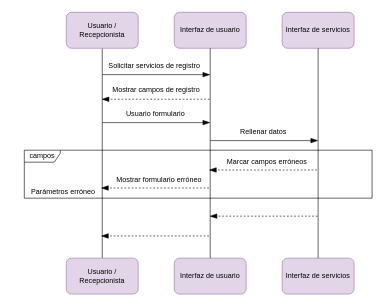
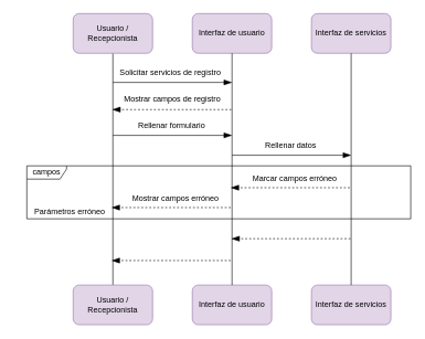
  <mxCell id="0" />
  <mxCell id="1" parent="0" />
  <mxCell id="2" value="campos" style="shape=umlFrame;whiteSpace=wrap;html=1;width=60;height=20;" vertex="1" parent="1"><mxGeometry x="40" y="250" width="580" height="80" as="geometry" /></mxCell>
  <mxCell id="3" style="edgeStyle=orthogonalEdgeStyle;rounded=0;orthogonalLoop=1;jettySize=auto;html=1;endArrow=none;endFill=0;" edge="1" parent="1" source="4" target="7"><mxGeometry relative="1" as="geometry" /></mxCell>
  <mxCell id="4" value="Usuario /&lt;br&gt;Recepcionista" style="rounded=1;whiteSpace=wrap;html=1;fillColor=#e1d5e7;strokeColor=#9673a6;" vertex="1" parent="1"><mxGeometry x="110" y="20" width="120" height="60" as="geometry" /></mxCell>
  <mxCell id="5" value="Interfaz de usuario" style="rounded=1;whiteSpace=wrap;html=1;fillColor=#e1d5e7;strokeColor=#9673a6;" vertex="1" parent="1"><mxGeometry x="290" y="20" width="120" height="60" as="geometry" /></mxCell>
  <mxCell id="6" value="Interfaz de servicios" style="rounded=1;whiteSpace=wrap;html=1;fillColor=#e1d5e7;strokeColor=#9673a6;" vertex="1" parent="1"><mxGeometry x="470" y="20" width="120" height="60" as="geometry" /></mxCell>
  <mxCell id="7" value="Usuario /&lt;br&gt;Recepcionista" style="rounded=1;whiteSpace=wrap;html=1;fillColor=#e1d5e7;strokeColor=#9673a6;" vertex="1" parent="1"><mxGeometry x="110" y="430" width="120" height="60" as="geometry" /></mxCell>
  <mxCell id="8" value="Interfaz de usuario" style="rounded=1;whiteSpace=wrap;html=1;fillColor=#e1d5e7;strokeColor=#9673a6;" vertex="1" parent="1"><mxGeometry x="290" y="430" width="120" height="60" as="geometry" /></mxCell>
  <mxCell id="9" value="Interfaz de servicios" style="rounded=1;whiteSpace=wrap;html=1;fillColor=#e1d5e7;strokeColor=#9673a6;" vertex="1" parent="1"><mxGeometry x="470" y="430" width="120" height="60" as="geometry" /></mxCell>
  <mxCell id="10" style="edgeStyle=orthogonalEdgeStyle;rounded=0;orthogonalLoop=1;jettySize=auto;html=1;endArrow=none;endFill=0;" edge="1" parent="1" source="5" target="8"><mxGeometry relative="1" as="geometry"><mxPoint x="349.5" y="150" as="sourcePoint" /><mxPoint x="349.5" y="430" as="targetPoint" /></mxGeometry></mxCell>
  <mxCell id="11" style="edgeStyle=orthogonalEdgeStyle;rounded=0;orthogonalLoop=1;jettySize=auto;html=1;endArrow=none;endFill=0;" edge="1" parent="1" source="6" target="9"><mxGeometry relative="1" as="geometry"><mxPoint x="529.5" y="150" as="sourcePoint" /><mxPoint x="529.5" y="430" as="targetPoint" /></mxGeometry></mxCell>
  <mxCell id="12" value="" style="endArrow=blockThin;endSize=10;endFill=1;html=1;startSize=6;" edge="1" parent="1"><mxGeometry width="160" relative="1" as="geometry"><mxPoint x="170" y="124" as="sourcePoint" /><mxPoint x="350" y="124" as="targetPoint" /></mxGeometry></mxCell>
  <mxCell id="13" value="Solicitar servicios de registro" style="text;html=1;strokeColor=none;fillColor=none;align=center;verticalAlign=middle;whiteSpace=wrap;rounded=0;" vertex="1" parent="1"><mxGeometry x="172" y="100" width="170" height="20" as="geometry" /></mxCell>
  <mxCell id="14" value="" style="endArrow=blockThin;endSize=10;endFill=1;html=1;startSize=6;dashed=1;" edge="1" parent="1"><mxGeometry width="160" relative="1" as="geometry"><mxPoint x="528" y="283" as="sourcePoint" /><mxPoint x="348" y="283" as="targetPoint" /></mxGeometry></mxCell>
- <mxCell id="15" value="Marcar campos erróneos" style="text;html=1;strokeColor=none;fillColor=none;align=center;verticalAlign=middle;whiteSpace=wrap;rounded=0;" vertex="1" parent="1"><mxGeometry x="360" y="260" width="170" height="20" as="geometry" /></mxCell>
+ <mxCell id="15" value="Marcar campos erróneo" style="text;html=1;strokeColor=none;fillColor=none;align=center;verticalAlign=middle;whiteSpace=wrap;rounded=0;" vertex="1" parent="1"><mxGeometry x="360" y="260" width="170" height="20" as="geometry" /></mxCell>
  <mxCell id="16" value="" style="endArrow=blockThin;endSize=10;endFill=1;html=1;startSize=6;" edge="1" parent="1"><mxGeometry width="160" relative="1" as="geometry"><mxPoint x="170" y="204" as="sourcePoint" /><mxPoint x="350" y="204" as="targetPoint" /></mxGeometry></mxCell>
- <mxCell id="17" value="Usuario formulario" style="text;html=1;strokeColor=none;fillColor=none;align=center;verticalAlign=middle;whiteSpace=wrap;rounded=0;" vertex="1" parent="1"><mxGeometry x="174" y="180" width="170" height="20" as="geometry" /></mxCell>
+ <mxCell id="17" value="Rellenar formulario" style="text;html=1;strokeColor=none;fillColor=none;align=center;verticalAlign=middle;whiteSpace=wrap;rounded=0;" vertex="1" parent="1"><mxGeometry x="174" y="180" width="170" height="20" as="geometry" /></mxCell>
  <mxCell id="18" value="Parámetros erróneo" style="text;html=1;strokeColor=none;fillColor=none;align=center;verticalAlign=middle;whiteSpace=wrap;rounded=0;" vertex="1" parent="1"><mxGeometry x="20" y="310" width="170" height="20" as="geometry" /></mxCell>
  <mxCell id="19" value="" style="endArrow=blockThin;endSize=10;endFill=1;html=1;startSize=6;" edge="1" parent="1"><mxGeometry width="160" relative="1" as="geometry"><mxPoint x="350" y="234" as="sourcePoint" /><mxPoint x="530" y="234" as="targetPoint" /></mxGeometry></mxCell>
  <mxCell id="20" value="Rellenar datos" style="text;html=1;strokeColor=none;fillColor=none;align=center;verticalAlign=middle;whiteSpace=wrap;rounded=0;" vertex="1" parent="1"><mxGeometry x="354" y="210" width="170" height="20" as="geometry" /></mxCell>
  <mxCell id="21" value="" style="endArrow=blockThin;endSize=10;endFill=1;html=1;startSize=6;dashed=1;" edge="1" parent="1"><mxGeometry width="160" relative="1" as="geometry"><mxPoint x="348" y="313" as="sourcePoint" /><mxPoint x="168" y="313" as="targetPoint" /></mxGeometry></mxCell>
- <mxCell id="22" value="Mostrar formulario erróneo" style="text;html=1;strokeColor=none;fillColor=none;align=center;verticalAlign=middle;whiteSpace=wrap;rounded=0;" vertex="1" parent="1"><mxGeometry x="180" y="290" width="170" height="20" as="geometry" /></mxCell>
+ <mxCell id="22" value="Mostrar campos erróneo" style="text;html=1;strokeColor=none;fillColor=none;align=center;verticalAlign=middle;whiteSpace=wrap;rounded=0;" vertex="1" parent="1"><mxGeometry x="180" y="290" width="170" height="20" as="geometry" /></mxCell>
  <mxCell id="23" value="" style="endArrow=blockThin;endSize=10;endFill=1;html=1;startSize=6;dashed=1;" edge="1" parent="1"><mxGeometry width="160" relative="1" as="geometry"><mxPoint x="529" y="360" as="sourcePoint" /><mxPoint x="349" y="360" as="targetPoint" /></mxGeometry></mxCell>
  <mxCell id="24" value="" style="endArrow=blockThin;endSize=10;endFill=1;html=1;startSize=6;dashed=1;" edge="1" parent="1"><mxGeometry width="160" relative="1" as="geometry"><mxPoint x="348" y="393" as="sourcePoint" /><mxPoint x="168" y="393" as="targetPoint" /></mxGeometry></mxCell>
  <mxCell id="25" value="" style="endArrow=blockThin;endSize=10;endFill=1;html=1;startSize=6;dashed=1;" edge="1" parent="1"><mxGeometry width="160" relative="1" as="geometry"><mxPoint x="349" y="165" as="sourcePoint" /><mxPoint x="169" y="165" as="targetPoint" /></mxGeometry></mxCell>
  <mxCell id="26" value="Mostrar campos de registro" style="text;html=1;strokeColor=none;fillColor=none;align=center;verticalAlign=middle;whiteSpace=wrap;rounded=0;" vertex="1" parent="1"><mxGeometry x="175" y="140" width="170" height="20" as="geometry" /></mxCell>
